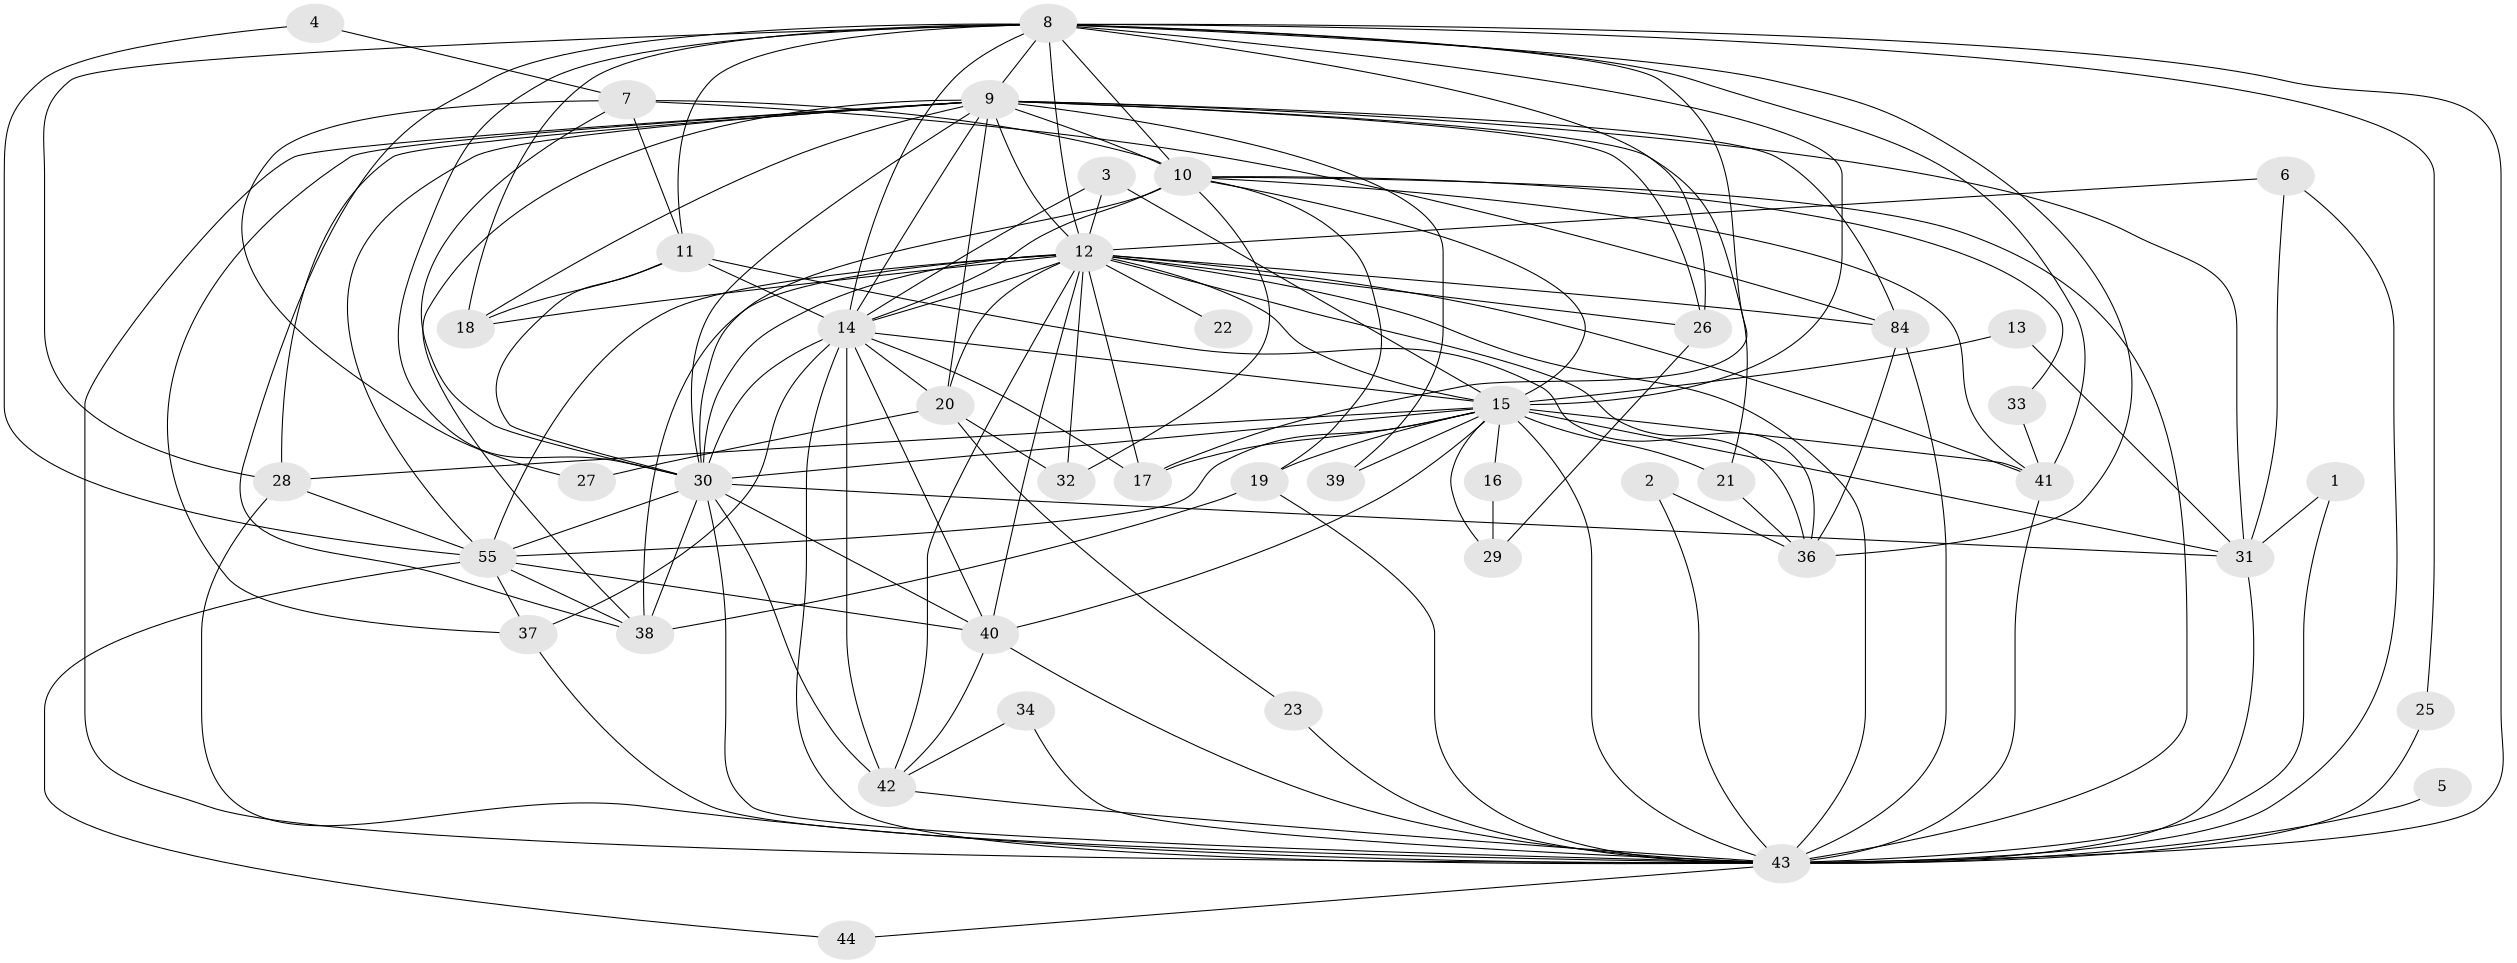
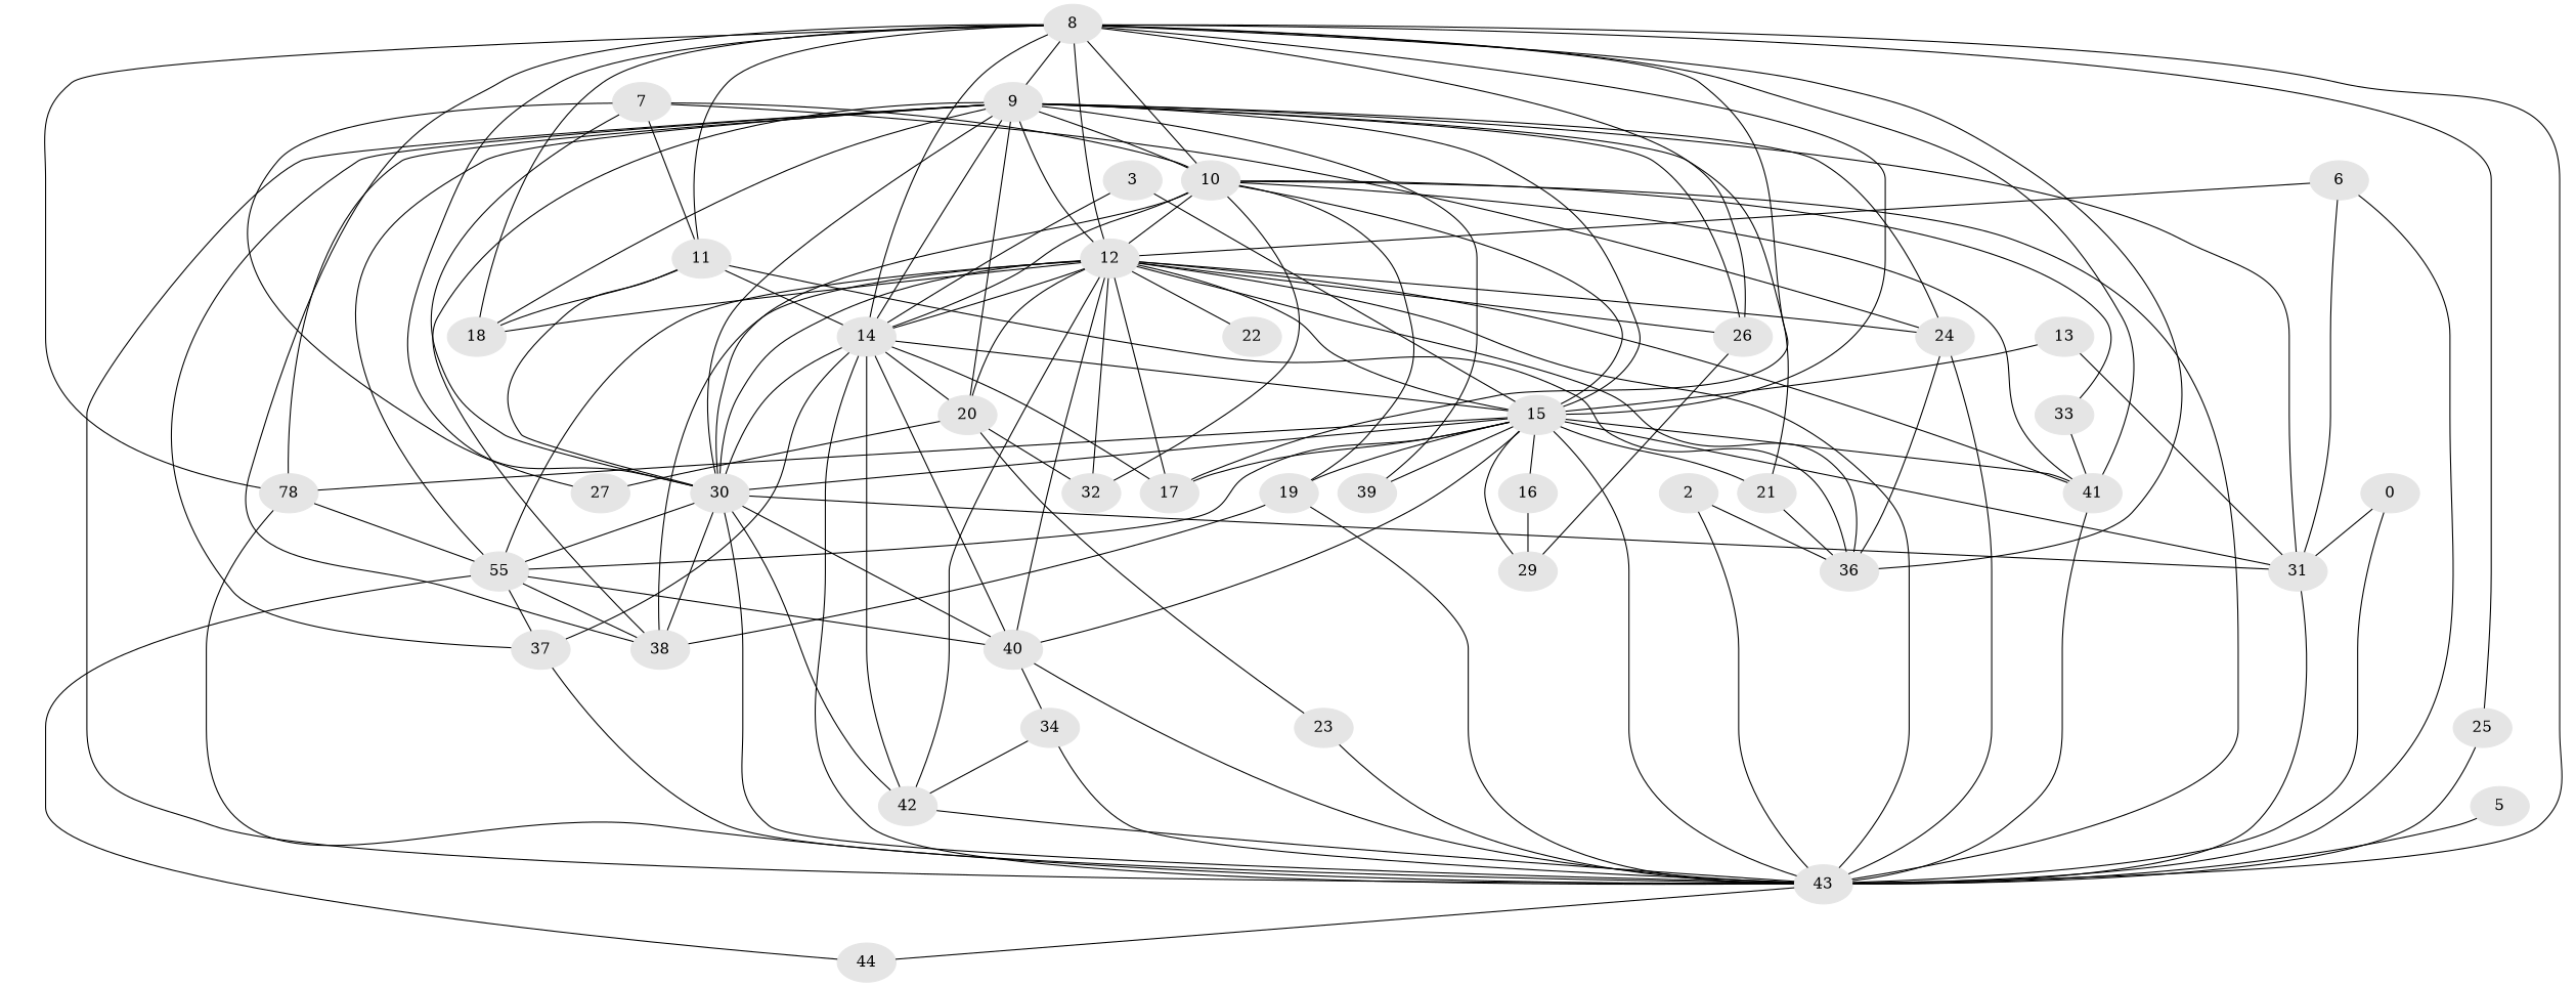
  graph {
    node [color=gray90 style=filled]
    edge [weight=1.0]
-   1
+   1 [label=0]
    31
    43
    44
    2
    36
    3
    14
    15
    30
    17
    20
    37
    40
    42
    n16 [label=55]
-   28
+   28 [label=78]
    41
    39
    19
    16
    21
    29
-   4
    7
    10
    11
-   24 [label=84]
+   24
    27
    38
    5
    6
    12
    18
    26
    22
    32
    33
    8
    9
    25
    23
    13
    34
    1 -- 31
    1 -- 43
    31 -- 43 [weight=2.0]
    43 -- 44
    2 -- 43
    2 -- 36
    3 -- 14
    3 -- 15
    14 -- 43 [weight=2.0]
    14 -- 15
    14 -- 30 [weight=2.0]
    14 -- 17
    14 -- 20
    14 -- 37
    14 -- 40
    14 -- 42 [weight=3.0]
    15 -- 31
    15 -- 43 [weight=2.0]
    15 -- 30
    15 -- 17
    15 -- 40
    15 -- n16
    15 -- 28
    15 -- 41
    15 -- 39
    15 -- 19
    15 -- 16
    15 -- 21
    15 -- 29 [weight=2.0]
    30 -- 31
    30 -- 43 [weight=2.0]
    30 -- 40
    30 -- 42
    30 -- n16 [weight=2.0]
    30 -- 38
    20 -- 27
    20 -- 32
    20 -- 23
    37 -- 43
    40 -- 43
-   40 -- 42
+   40 -- 34
    42 -- 43
    n16 -- 44
    n16 -- 37
    n16 -- 40
    n16 -- 38
    28 -- 43
    28 -- n16
    41 -- 43 [weight=2.0]
    19 -- 43
    19 -- 38
    16 -- 29
    21 -- 36
-   4 -- n16
-   4 -- 7
    7 -- 30
    7 -- 10 [weight=4.0]
    7 -- 11
    7 -- 24
    7 -- 27
    10 -- 43 [weight=2.0]
    10 -- 14
    10 -- 15
    10 -- 30
    10 -- 41
    10 -- 19 [weight=2.0]
-   3 -- 12 [weight=3.0]
+   10 -- 12 [weight=3.0]
    10 -- 32
    10 -- 33
    11 -- 36
    11 -- 14
    11 -- 30
    11 -- 18
    24 -- 43
    24 -- 36
    5 -- 43
    6 -- 31
    6 -- 43
    6 -- 12
    12 -- 43 [weight=5.0]
    12 -- 36 [weight=3.0]
    12 -- 14 [weight=4.0]
    12 -- 15 [weight=4.0]
    12 -- 30 [weight=4.0]
    12 -- 17 [weight=2.0]
    12 -- 20
    12 -- 40 [weight=2.0]
    12 -- 42
    12 -- n16 [weight=4.0]
    12 -- 41
    12 -- 24
    12 -- 38 [weight=3.0]
    12 -- 18
    12 -- 26
    12 -- 22 [weight=3.0]
    12 -- 32 [weight=2.0]
    26 -- 29
    33 -- 41
    8 -- 43 [weight=2.0]
    8 -- 36
    8 -- 14 [weight=2.0]
    8 -- 15 [weight=2.0]
    8 -- 30
    8 -- 17
    8 -- 28
    8 -- 41
    8 -- 10 [weight=2.0]
    8 -- 11 [weight=2.0]
    8 -- 38
    8 -- 12 [weight=4.0]
    8 -- 18
    8 -- 26
    8 -- 9 [weight=3.0]
    8 -- 25
    9 -- 31
    9 -- 43 [weight=3.0]
    9 -- 14 [weight=3.0]
+   9 -- 15
    9 -- 30
    9 -- 20
    9 -- 37
    9 -- n16
    9 -- 28
    9 -- 39
    9 -- 21
    9 -- 10
    9 -- 24 [weight=2.0]
    9 -- 38
    9 -- 12 [weight=4.0]
    9 -- 18 [weight=2.0]
    9 -- 26
    25 -- 43
    23 -- 43
    13 -- 31
    13 -- 15
    34 -- 43
    34 -- 42
  }
